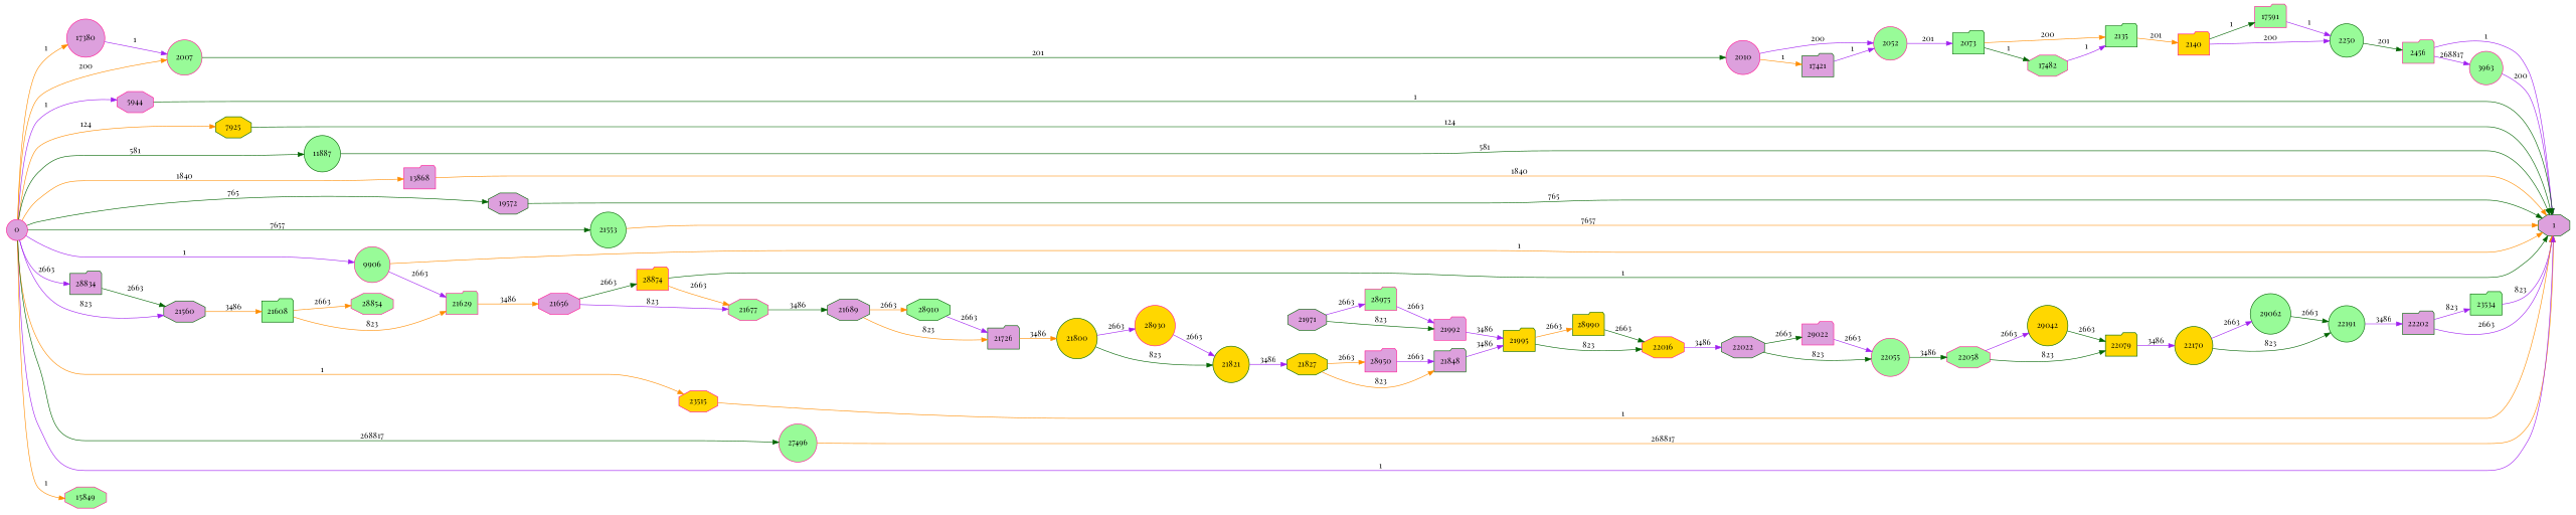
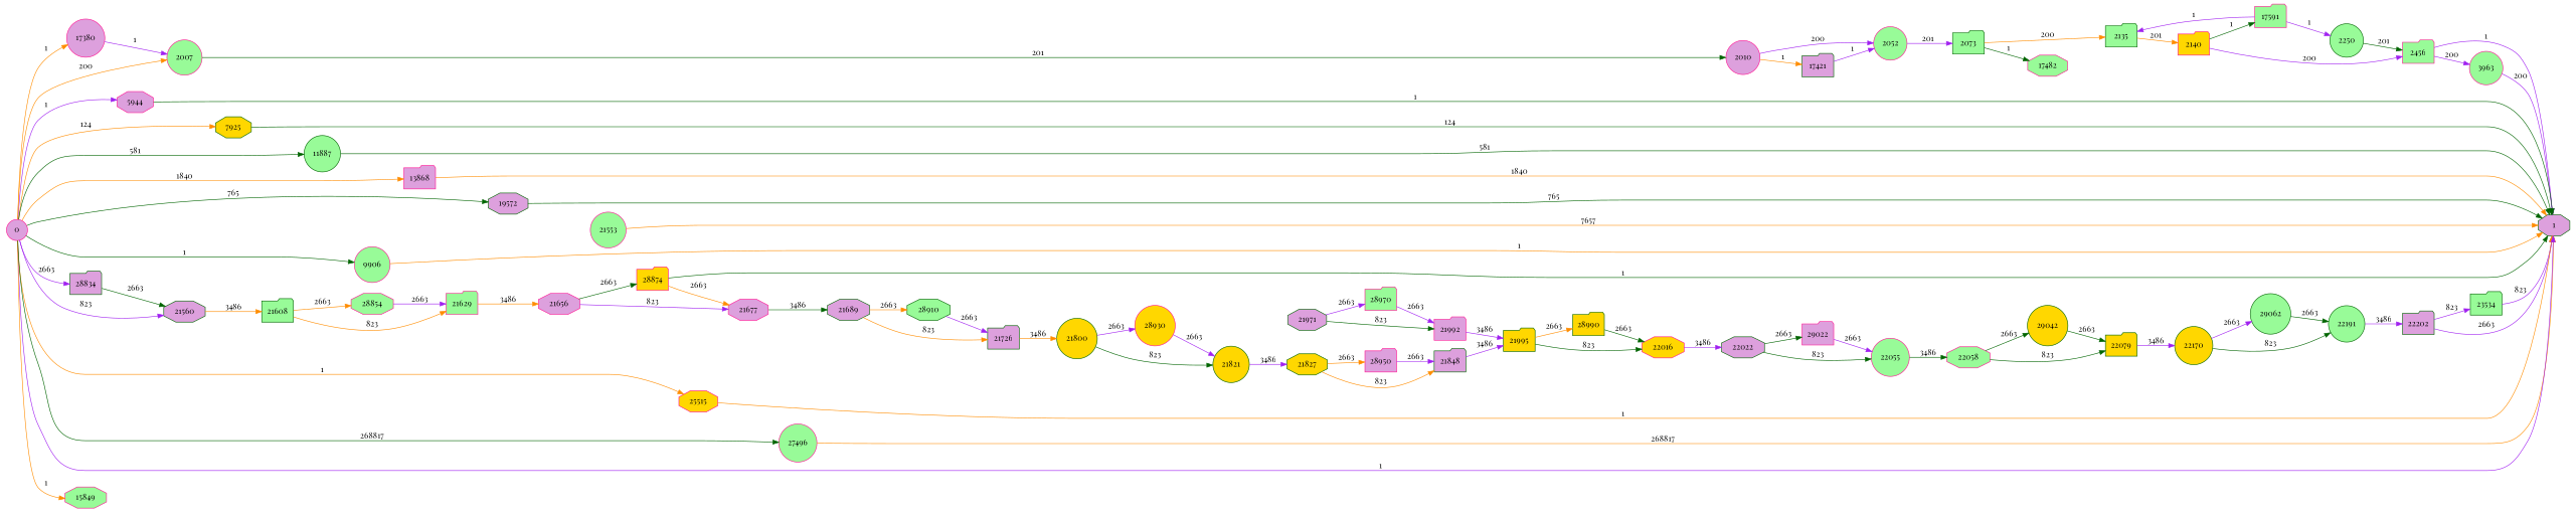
  digraph {
    fontname="Playfair Display"
    rankdir=LR
    node [color=deeppink fillcolor=palegreen fontname="Playfair Display" shape=folder style=filled]
    edge [color=purple fontname="Playfair Display"]
    2007 [shape=circle]
    2010 [fillcolor=plum shape=circle]
    2052 [shape=circle]
    17421 [color=darkgreen fillcolor=plum]
    2073 [color=darkgreen]
    2135 [color=darkgreen]
    17482 [shape=octagon]
    2140 [fillcolor=gold]
    2250 [color=darkgreen shape=circle]
    17591
    2456
    1 [color=darkgreen fillcolor=plum shape=octagon]
    3963 [shape=circle]
    5944 [fillcolor=plum shape=octagon]
    7925 [color=darkgreen fillcolor=gold shape=octagon]
    9906 [shape=circle]
    11887 [color=darkgreen shape=circle]
    13868 [fillcolor=plum]
    15849 [shape=octagon]
    17380 [fillcolor=plum shape=circle]
    19572 [color=darkgreen fillcolor=plum shape=octagon]
-   21553 [color=darkgreen shape=circle]
+   21553 [shape=circle]
    21560 [color=darkgreen fillcolor=plum shape=octagon]
    21608 [color=darkgreen]
    21629
    28854 [shape=octagon]
    21656 [fillcolor=plum shape=octagon]
-   21677 [shape=octagon]
+   21677 [fillcolor=plum shape=octagon]
    28874 [fillcolor=gold]
    21689 [color=darkgreen fillcolor=plum shape=octagon]
    21726 [color=darkgreen fillcolor=plum]
    28910 [color=darkgreen shape=octagon]
    21800 [color=darkgreen fillcolor=gold shape=circle]
    21821 [color=darkgreen fillcolor=gold shape=circle]
    28930 [fillcolor=gold shape=circle]
    21827 [color=darkgreen fillcolor=gold shape=octagon]
    21848 [color=darkgreen fillcolor=plum]
    28950 [fillcolor=plum]
    21995 [color=darkgreen fillcolor=gold]
    21971 [color=darkgreen fillcolor=plum shape=octagon]
    21992 [fillcolor=plum]
-   28970 [label=28975]
+   28970
    22016 [fillcolor=gold shape=octagon]
    28990 [color=darkgreen fillcolor=gold]
    22022 [color=darkgreen fillcolor=plum shape=octagon]
    22055 [shape=circle]
    29022 [fillcolor=plum]
    22058 [shape=octagon]
    22079 [color=darkgreen fillcolor=gold]
    29042 [color=darkgreen fillcolor=gold shape=circle]
    22170 [color=darkgreen fillcolor=gold shape=circle]
    22191 [color=darkgreen shape=circle]
    29062 [color=darkgreen shape=circle]
    22202 [color=darkgreen fillcolor=plum]
    23534 [color=darkgreen]
-   25515 [fillcolor=gold shape=octagon label=23515]
+   25515 [fillcolor=gold shape=octagon]
    27496 [shape=circle]
    28834 [color=darkgreen fillcolor=plum]
    0 [fillcolor=plum shape=circle]
    2007 -> 2010 [color=darkgreen label=201]
    2010 -> 2052 [label=200]
    2010 -> 17421 [color=darkorange label=1]
    2052 -> 2073 [label=201]
    17421 -> 2052 [label=1]
    2073 -> 2135 [color=darkorange label=200]
    2073 -> 17482 [color=darkgreen label=1]
    2135 -> 2140 [color=darkorange label=201]
-   17482 -> 2135 [label=1]
-   2140 -> 2250 [label=200]
+   17591 -> 2135 [label=1]
+   2140 -> 2456 [label=200]
    2140 -> 17591 [color=darkgreen label=1]
    2250 -> 2456 [color=darkgreen label=201]
    17591 -> 2250 [label=1]
    2456 -> 1 [label=1]
-   2456 -> 3963 [label=268817]
+   2456 -> 3963 [label=200]
    3963 -> 1 [label=200]
    5944 -> 1 [color=darkgreen label=1]
    7925 -> 1 [color=darkgreen label=124]
    9906 -> 1 [color=darkorange label=1]
    11887 -> 1 [color=darkgreen label=581]
    13868 -> 1 [color=darkorange label=1840]
    17380 -> 2007 [label=1]
    19572 -> 1 [color=darkgreen label=765]
    21553 -> 1 [color=darkorange label=7657]
    21560 -> 21608 [color=darkorange label=3486]
    21608 -> 21629 [color=darkorange label=823]
    21608 -> 28854 [color=darkorange label=2663]
    21629 -> 21656 [color=darkorange label=3486]
-   9906 -> 21629 [label=2663]
+   28854 -> 21629 [label=2663]
    21656 -> 21677 [label=823]
    21656 -> 28874 [color=darkgreen label=2663]
    21677 -> 21689 [color=darkgreen label=3486]
    28874 -> 1 [color=darkgreen label=1]
    28874 -> 21677 [color=darkorange label=2663]
    21689 -> 21726 [color=darkorange label=823]
    21689 -> 28910 [color=darkorange label=2663]
    21726 -> 21800 [color=darkorange label=3486]
    28910 -> 21726 [label=2663]
    21800 -> 21821 [color=darkgreen label=823]
    21800 -> 28930 [label=2663]
    21821 -> 21827 [label=3486]
    28930 -> 21821 [label=2663]
    21827 -> 21848 [color=darkorange label=823]
    21827 -> 28950 [color=darkorange label=2663]
    21848 -> 21995 [label=3486]
    28950 -> 21848 [label=2663]
    21995 -> 22016 [color=darkgreen label=823]
    21995 -> 28990 [color=darkorange label=2663]
    21971 -> 21992 [color=darkgreen label=823]
    21971 -> 28970 [label=2663]
    21992 -> 21995 [label=3486]
    28970 -> 21992 [label=2663]
    22016 -> 22022 [label=3486]
    28990 -> 22016 [color=darkgreen label=2663]
    22022 -> 22055 [color=darkgreen label=823]
    22022 -> 29022 [color=darkgreen label=2663]
    22055 -> 22058 [color=darkgreen label=3486]
    29022 -> 22055 [label=2663]
    22058 -> 22079 [color=darkgreen label=823]
-   22058 -> 29042 [label=2663]
+   22058 -> 29042 [color=darkgreen label=2663]
    22079 -> 22170 [label=3486]
    29042 -> 22079 [color=darkgreen label=2663]
    22170 -> 22191 [color=darkgreen label=823]
    22170 -> 29062 [label=2663]
    22191 -> 22202 [label=3486]
    29062 -> 22191 [color=darkgreen label=2663]
    22202 -> 1 [label=2663]
    22202 -> 23534 [label=823]
    23534 -> 1 [label=823]
    25515 -> 1 [color=darkorange label=1]
    27496 -> 1 [color=darkorange label=268817]
    28834 -> 21560 [color=darkgreen label=2663]
    0 -> 2007 [color=darkorange label=200]
    0 -> 1 [label=1]
    0 -> 5944 [label=1]
    0 -> 7925 [color=darkorange label=124]
-   0 -> 9906 [label=1]
+   0 -> 9906 [color=darkgreen label=1]
    0 -> 11887 [color=darkgreen label=581]
    0 -> 13868 [color=darkorange label=1840]
    0 -> 15849 [color=darkorange label=1]
    0 -> 17380 [color=darkorange label=1]
    0 -> 19572 [color=darkgreen label=765]
-   0 -> 21553 [color=darkgreen label=7657]
    0 -> 21560 [label=823]
    0 -> 25515 [color=darkorange label=1]
    0 -> 27496 [color=darkgreen label=268817]
    0 -> 28834 [label=2663]
  }
